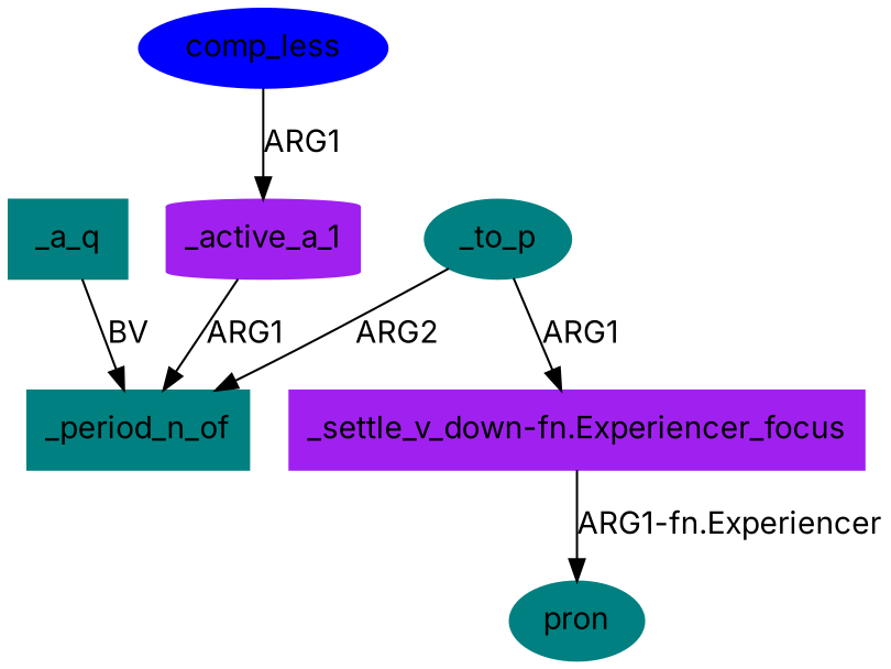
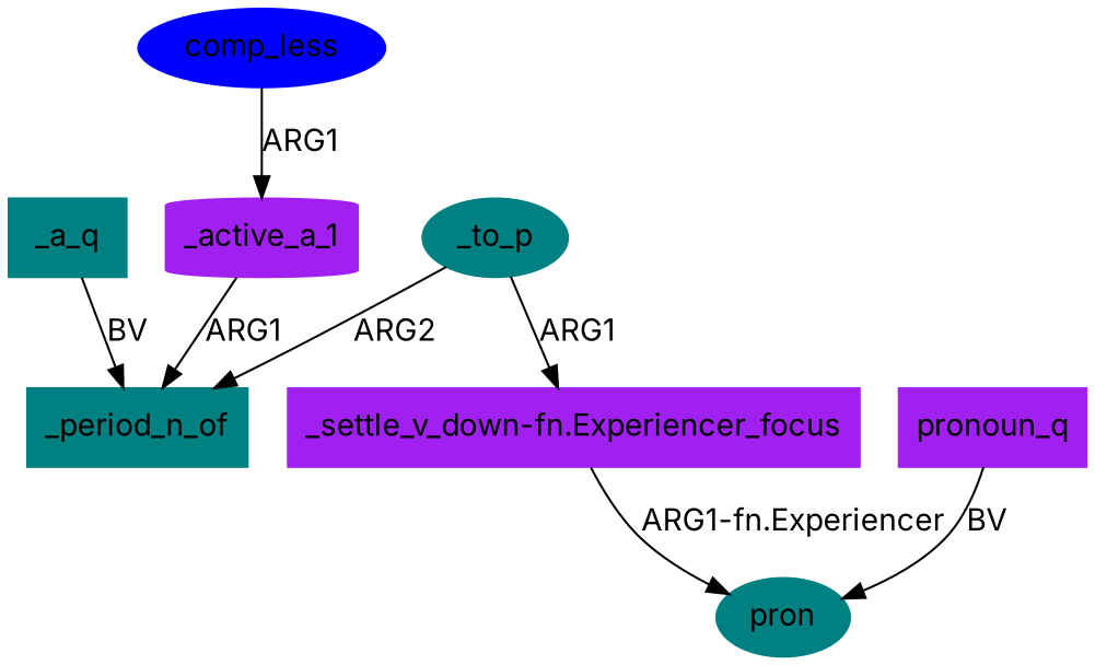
  digraph {
    fontname=Inter
    node [shape=box style=filled color=teal fontname=Inter]
    edge [fontname=Inter]
    _a_q
    _period_n_of
    _to_p [shape=ellipse]
    "_settle_v_down-fn.Experiencer_focus" [color=purple]
    _active_a_1 [shape=cylinder color=purple]
    pron [shape=ellipse]
+   pronoun_q [color=purple]
    comp_less [shape=ellipse color=blue]
    _a_q -> _period_n_of [label=BV]
    _to_p -> _period_n_of [label=ARG2]
    _to_p -> "_settle_v_down-fn.Experiencer_focus" [label=ARG1]
    "_settle_v_down-fn.Experiencer_focus" -> pron [label="ARG1-fn.Experiencer"]
    _active_a_1 -> _period_n_of [label=ARG1]
+   pronoun_q -> pron [label=BV]
    comp_less -> _active_a_1 [label=ARG1]
  }
